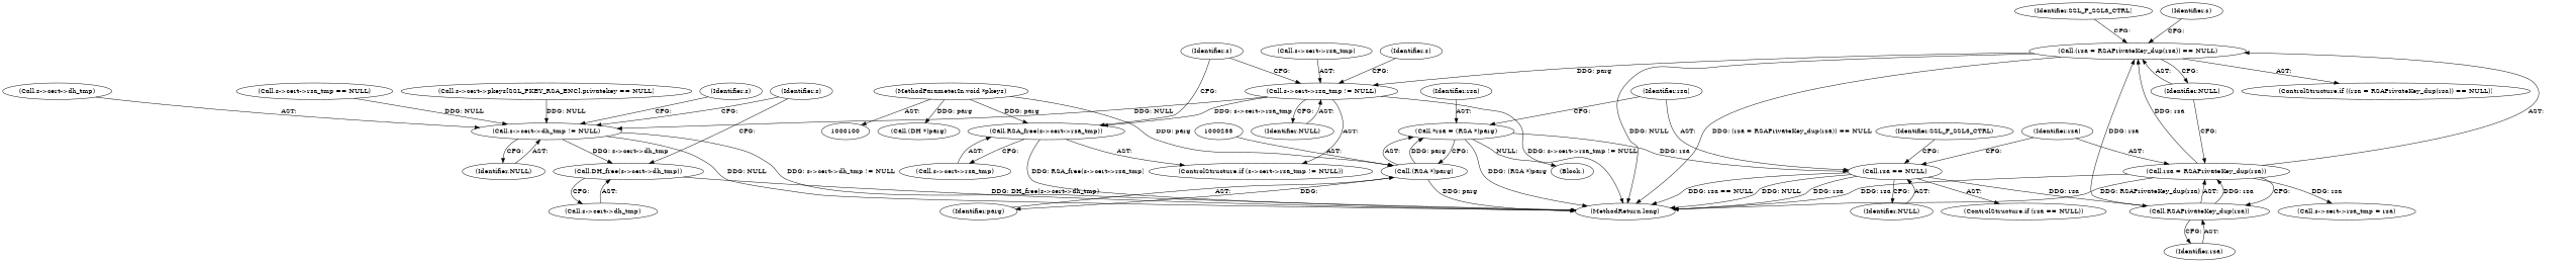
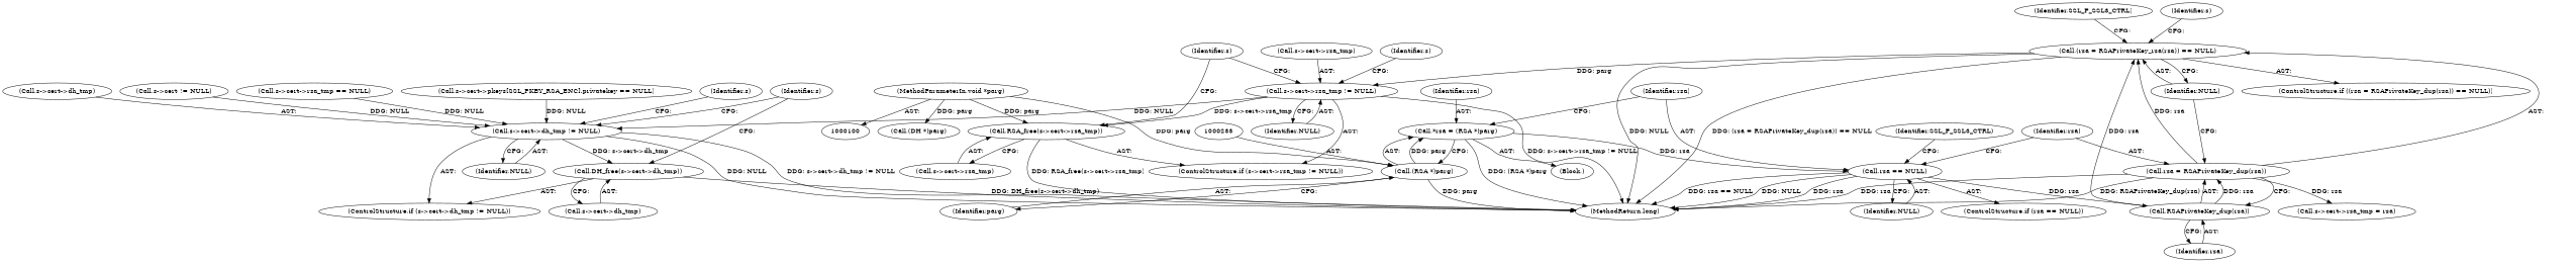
  digraph {
    n1 [label="(Call,s->cert->rsa_tmp != NULL)"]
    n2 [label="(Call,RSA_free(s->cert->rsa_tmp))"]
    n3 [label="(Call,s->cert->dh_tmp != NULL)"]
    n4 [label="(ControlStructure,if (s->cert->rsa_tmp != NULL))"]
    n5 [label="(MethodReturn,long)"]
    n6 [label="(Identifier,NULL)"]
    n7 [label="(Call,s->cert->rsa_tmp)"]
    n8 [label="(Call,DH_free(s->cert->dh_tmp))"]
    n9 [label="(Identifier,NULL)"]
-   n11 [label="(Call,(rsa = RSAPrivateKey_dup(rsa)) == NULL)"]
+   n10 [label="(ControlStructure,if (s->cert->dh_tmp != NULL))"]
+   n11 [label="(Call,(rsa = RSAPrivateKey_rsa(rsa)) == NULL)"]
    n12 [label="(Identifier,NULL)"]
    n13 [label="(ControlStructure,if ((rsa = RSAPrivateKey_dup(rsa)) == NULL))"]
    n14 [label="(Call,rsa = RSAPrivateKey_dup(rsa))"]
    n15 [label="(Call,RSAPrivateKey_dup(rsa))"]
    n16 [label="(Call,s->cert->rsa_tmp = rsa)"]
    n17 [label="(Identifier,rsa)"]
    n18 [label="(Call,rsa == NULL)"]
    n19 [label="(ControlStructure,if (rsa == NULL))"]
    n20 [label="(Identifier,NULL)"]
    n21 [label="(Call,*rsa = (RSA *)parg)"]
    n22 [label="(Call,(RSA *)parg)"]
    n23 [label="(Block,)"]
    n24 [label="(Identifier,parg)"]
-   n25 [label="(MethodParameterIn,void *pkeys)"]
+   n25 [label="(MethodParameterIn,void *parg)"]
    n26 [label="(Call,(DH *)parg)"]
    1000100
    n28 [label="(Call,s->cert->dh_tmp)"]
    n29 [label="(Call,s->cert->dh_tmp)"]
    n30 [label="(Identifier,s)"]
    n31 [label="(Identifier,s)"]
+   n32 [label="(Call,s->cert != NULL)"]
    n33 [label="(Identifier,rsa)"]
    n34 [label="(Identifier,SSL_F_SSL3_CTRL)"]
    n35 [label="(Identifier,SSL_F_SSL3_CTRL)"]
    n36 [label="(Call,s->cert->rsa_tmp == NULL)"]
    n37 [label="(Call,s->cert->rsa_tmp)"]
    n38 [label="(Identifier,rsa)"]
    n39 [label="(Identifier,s)"]
    n40 [label="(Identifier,s)"]
    n41 [label="(Call,s->cert->pkeys[SSL_PKEY_RSA_ENC].privatekey == NULL)"]
    n42 [label="(Identifier,rsa)"]
    n43 [label="(Identifier,s)"]
    1000233
    n1 -> n2 [label="DDG: s->cert->rsa_tmp"]
    n1 -> n3 [label="DDG: NULL"]
    n1 -> n4 [label="AST: "]
    n1 -> n5 [label="DDG: s->cert->rsa_tmp != NULL"]
    n1 -> n6 [label="CFG: "]
    n2 -> n4 [label="AST: "]
    n2 -> n5 [label="DDG: RSA_free(s->cert->rsa_tmp)"]
    n2 -> n7 [label="CFG: "]
    n3 -> n5 [label="DDG: s->cert->dh_tmp != NULL"]
    n3 -> n5 [label="DDG: NULL"]
    n3 -> n8 [label="DDG: s->cert->dh_tmp"]
    n3 -> n9 [label="CFG: "]
+   n3 -> n10 [label="AST: "]
    n6 -> n1 [label="AST: "]
    n7 -> n2 [label="AST: "]
    n8 -> n5 [label="DDG: DH_free(s->cert->dh_tmp)"]
+   n8 -> n10 [label="AST: "]
    n8 -> n28 [label="CFG: "]
    n9 -> n3 [label="AST: "]
    n11 -> n1 [label="DDG: parg"]
    n11 -> n5 [label="DDG: NULL"]
    n11 -> n5 [label="DDG: (rsa = RSAPrivateKey_dup(rsa)) == NULL"]
    n11 -> n12 [label="CFG: "]
    n11 -> n13 [label="AST: "]
    n12 -> n11 [label="AST: "]
    n12 -> n14 [label="CFG: "]
    n14 -> n5 [label="DDG: rsa"]
    n14 -> n5 [label="DDG: RSAPrivateKey_dup(rsa)"]
    n14 -> n11 [label="AST: "]
    n14 -> n11 [label="DDG: rsa"]
    n14 -> n15 [label="CFG: "]
    n14 -> n16 [label="DDG: rsa"]
    n15 -> n11 [label="DDG: rsa"]
    n15 -> n14 [label="AST: "]
    n15 -> n14 [label="DDG: rsa"]
    n15 -> n17 [label="CFG: "]
    n17 -> n15 [label="AST: "]
    n18 -> n5 [label="DDG: rsa"]
    n18 -> n5 [label="DDG: rsa == NULL"]
    n18 -> n5 [label="DDG: NULL"]
    n18 -> n15 [label="DDG: rsa"]
    n18 -> n19 [label="AST: "]
    n18 -> n20 [label="CFG: "]
    n20 -> n18 [label="AST: "]
    n21 -> n5 [label="DDG: (RSA *)parg"]
    n21 -> n18 [label="DDG: rsa"]
    n21 -> n22 [label="CFG: "]
-   n21 -> n23 [label="NULL: "]
+   n21 -> n23 [label="AST: "]
    n22 -> n5 [label="DDG: parg"]
    n22 -> n21 [label="AST: "]
    n22 -> n21 [label="DDG: parg"]
-   n22 -> n24 [label="DDG: "]
+   n22 -> n24 [label="CFG: "]
    n24 -> n22 [label="AST: "]
    n25 -> n2 [label="DDG: parg"]
    n25 -> n22 [label="DDG: parg"]
    n25 -> n26 [label="DDG: parg"]
    n25 -> 1000100 [label="AST: "]
    n28 -> n8 [label="AST: "]
    n29 -> n3 [label="AST: "]
    n30 -> n3 [label="CFG: "]
    n30 -> n8 [label="CFG: "]
    n31 -> n1 [label="CFG: "]
    n31 -> n2 [label="CFG: "]
+   n32 -> n3 [label="DDG: NULL"]
    n33 -> n21 [label="AST: "]
    n34 -> n11 [label="CFG: "]
    n35 -> n18 [label="CFG: "]
    n36 -> n3 [label="DDG: NULL"]
    n37 -> n1 [label="AST: "]
    n38 -> n14 [label="AST: "]
    n38 -> n18 [label="CFG: "]
    n39 -> n1 [label="CFG: "]
    n40 -> n11 [label="CFG: "]
    n41 -> n3 [label="DDG: NULL"]
    n42 -> n18 [label="AST: "]
    n42 -> n21 [label="CFG: "]
    n43 -> n3 [label="CFG: "]
    1000233 -> n22 [label="AST: "]
  }
